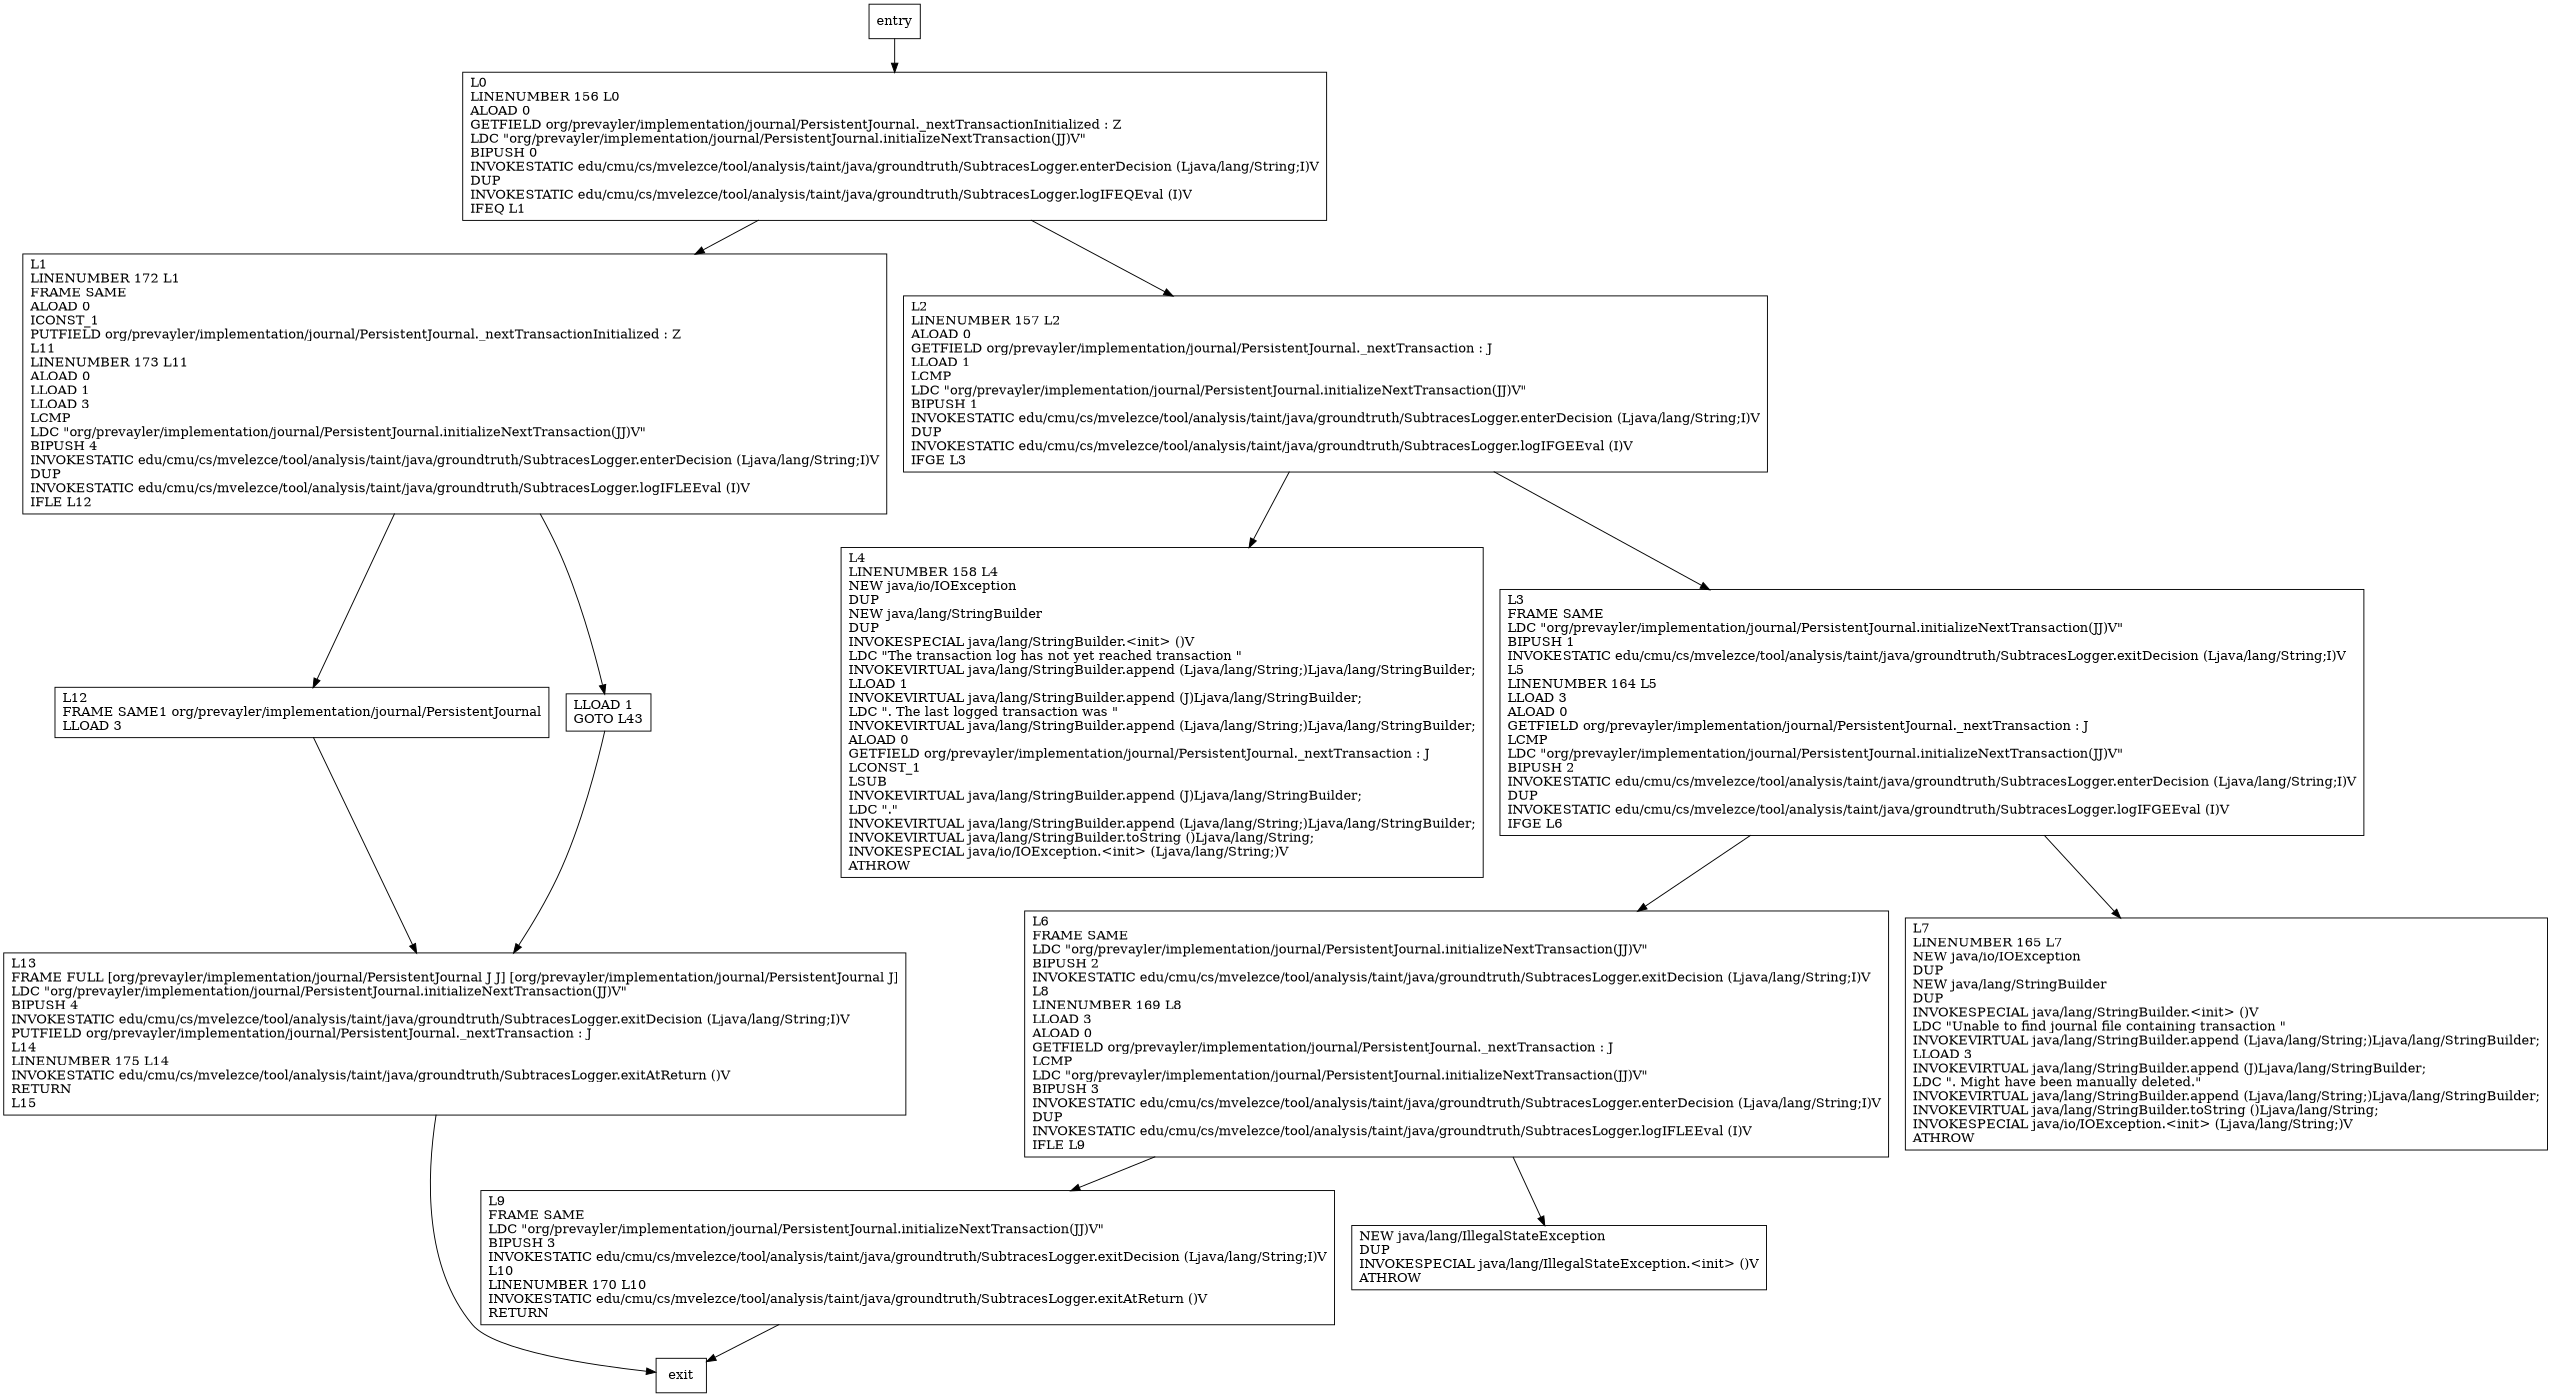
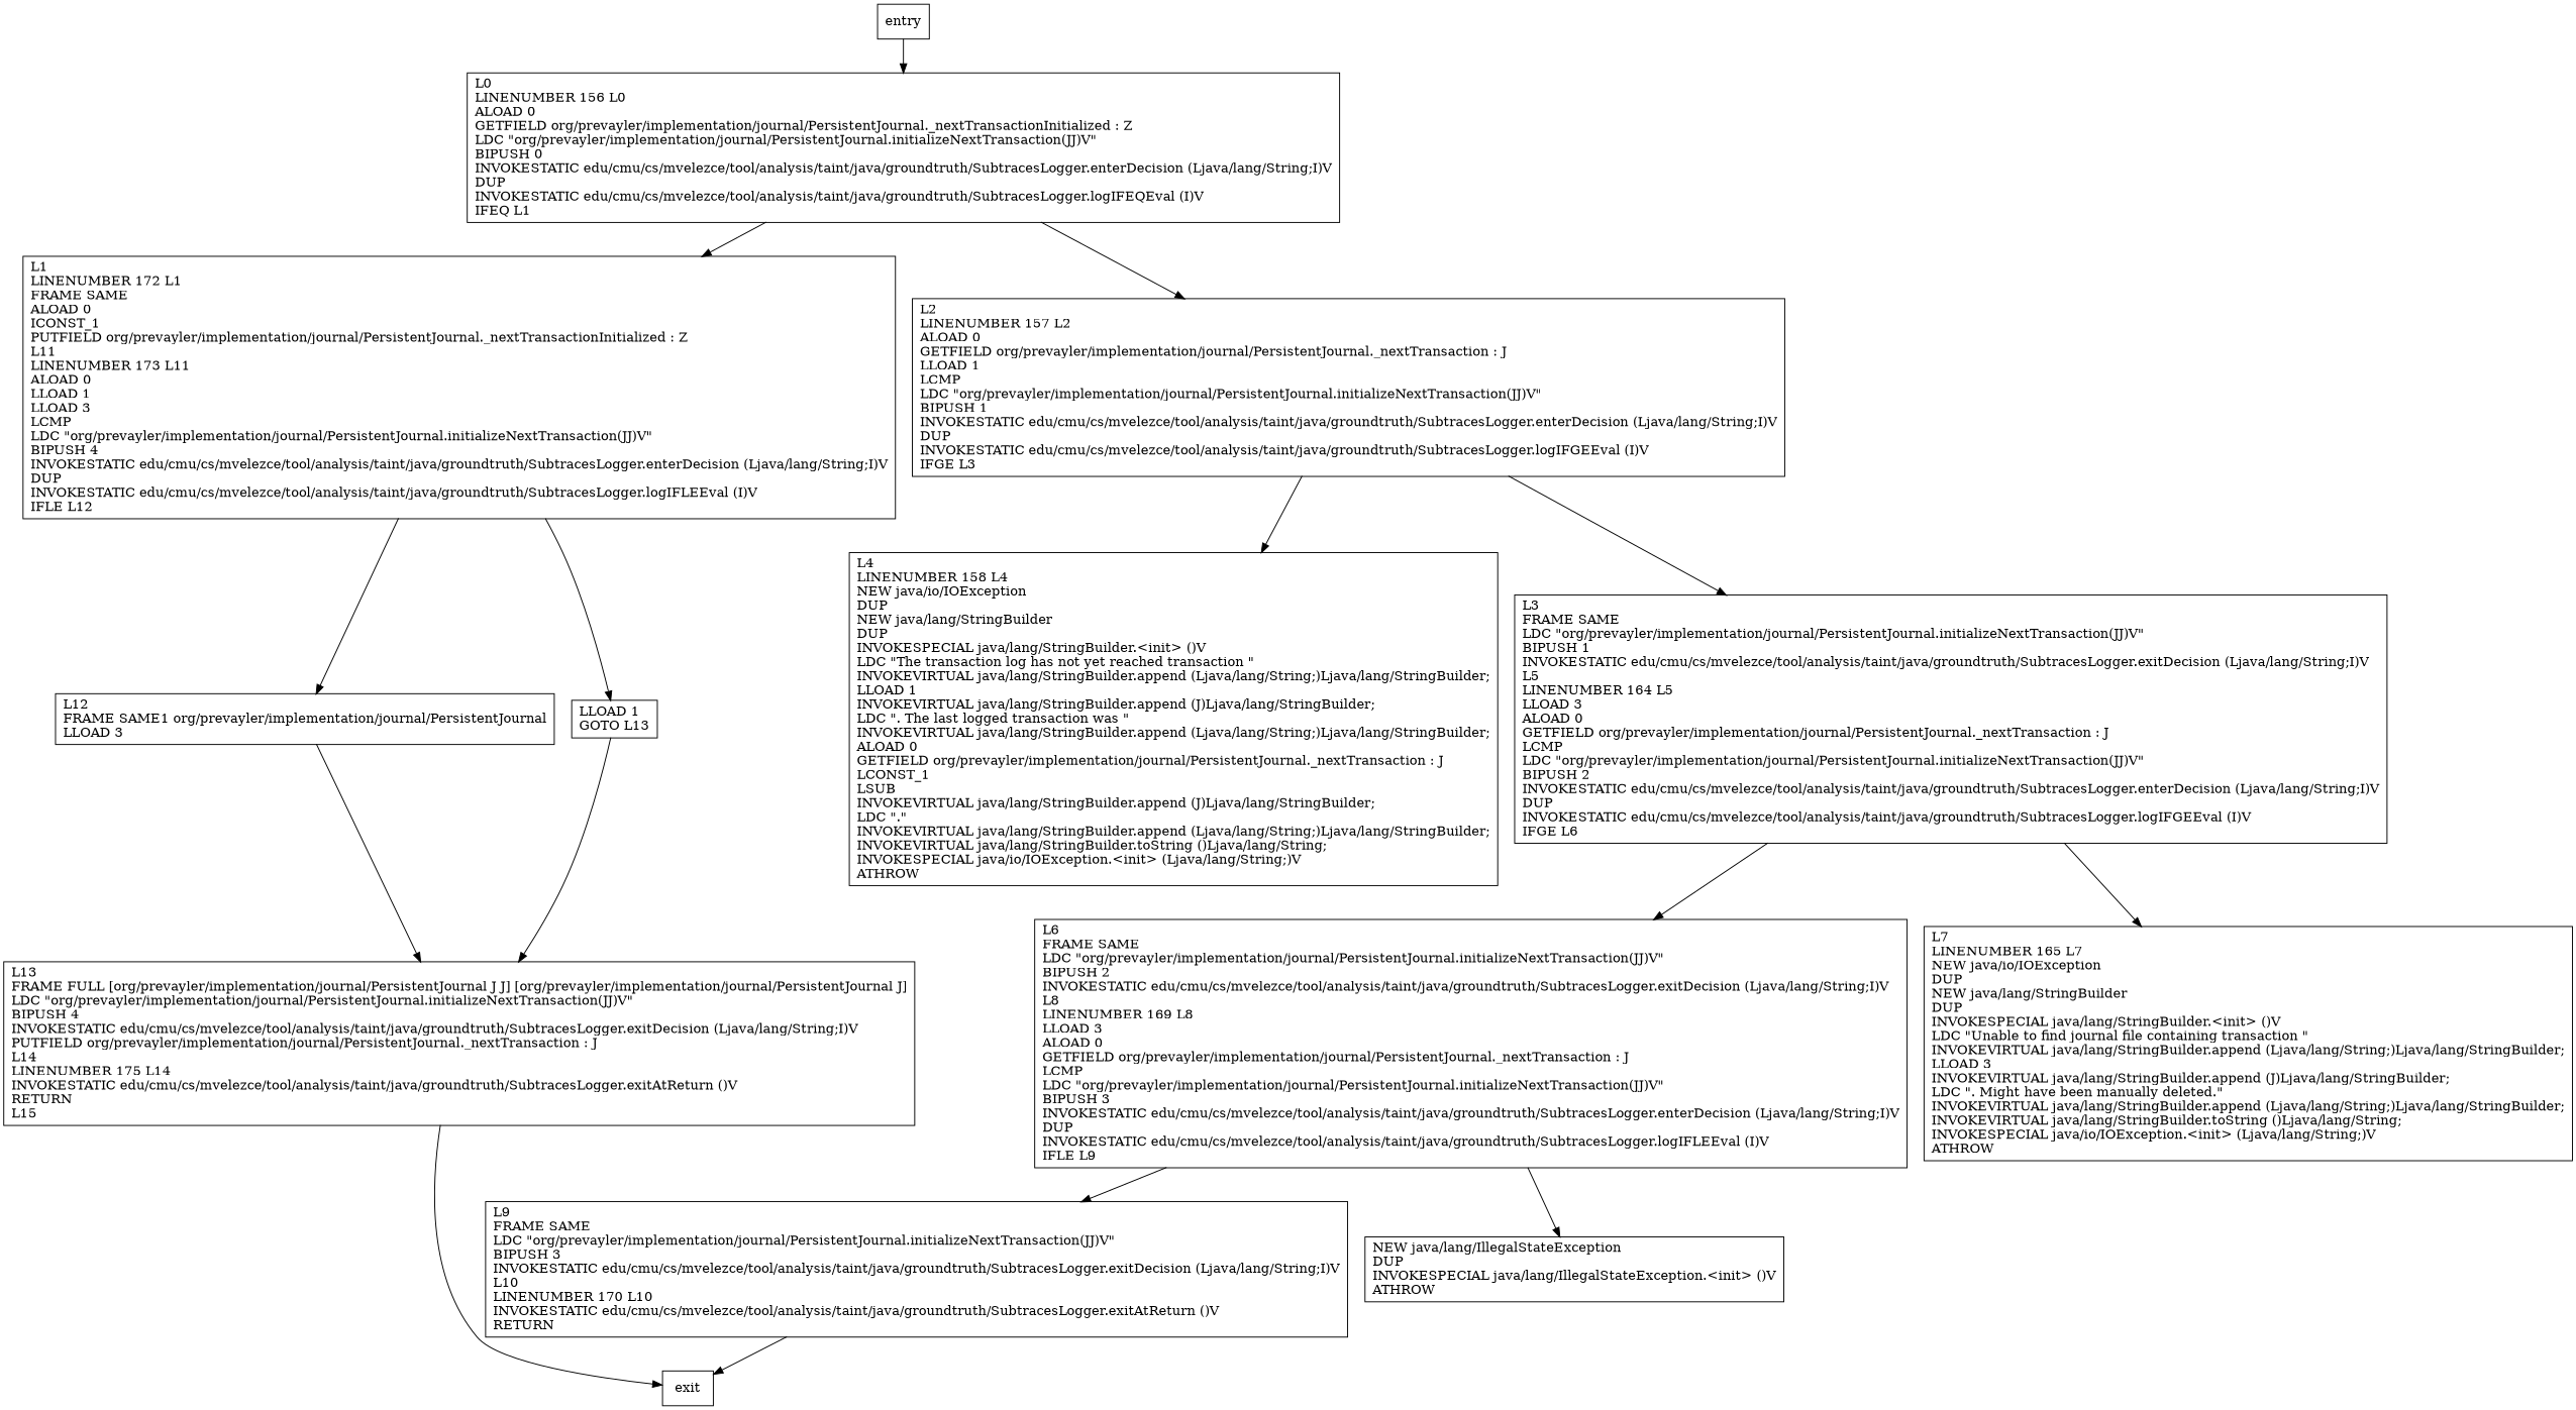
  digraph {
    node [shape=record]
    n1 [label="L12\lFRAME SAME1 org/prevayler/implementation/journal/PersistentJournal\lLLOAD 3\l"]
    n2 [label="L13\lFRAME FULL [org/prevayler/implementation/journal/PersistentJournal J J] [org/prevayler/implementation/journal/PersistentJournal J]\lLDC \"org/prevayler/implementation/journal/PersistentJournal.initializeNextTransaction(JJ)V\"\lBIPUSH 4\lINVOKESTATIC edu/cmu/cs/mvelezce/tool/analysis/taint/java/groundtruth/SubtracesLogger.exitDecision (Ljava/lang/String;I)V\lPUTFIELD org/prevayler/implementation/journal/PersistentJournal._nextTransaction : J\lL14\lLINENUMBER 175 L14\lINVOKESTATIC edu/cmu/cs/mvelezce/tool/analysis/taint/java/groundtruth/SubtracesLogger.exitAtReturn ()V\lRETURN\lL15\l"]
    n3 [label="L0\lLINENUMBER 156 L0\lALOAD 0\lGETFIELD org/prevayler/implementation/journal/PersistentJournal._nextTransactionInitialized : Z\lLDC \"org/prevayler/implementation/journal/PersistentJournal.initializeNextTransaction(JJ)V\"\lBIPUSH 0\lINVOKESTATIC edu/cmu/cs/mvelezce/tool/analysis/taint/java/groundtruth/SubtracesLogger.enterDecision (Ljava/lang/String;I)V\lDUP\lINVOKESTATIC edu/cmu/cs/mvelezce/tool/analysis/taint/java/groundtruth/SubtracesLogger.logIFEQEval (I)V\lIFEQ L1\l"]
    n4 [label="L1\lLINENUMBER 172 L1\lFRAME SAME\lALOAD 0\lICONST_1\lPUTFIELD org/prevayler/implementation/journal/PersistentJournal._nextTransactionInitialized : Z\lL11\lLINENUMBER 173 L11\lALOAD 0\lLLOAD 1\lLLOAD 3\lLCMP\lLDC \"org/prevayler/implementation/journal/PersistentJournal.initializeNextTransaction(JJ)V\"\lBIPUSH 4\lINVOKESTATIC edu/cmu/cs/mvelezce/tool/analysis/taint/java/groundtruth/SubtracesLogger.enterDecision (Ljava/lang/String;I)V\lDUP\lINVOKESTATIC edu/cmu/cs/mvelezce/tool/analysis/taint/java/groundtruth/SubtracesLogger.logIFLEEval (I)V\lIFLE L12\l"]
    n5 [label="L2\lLINENUMBER 157 L2\lALOAD 0\lGETFIELD org/prevayler/implementation/journal/PersistentJournal._nextTransaction : J\lLLOAD 1\lLCMP\lLDC \"org/prevayler/implementation/journal/PersistentJournal.initializeNextTransaction(JJ)V\"\lBIPUSH 1\lINVOKESTATIC edu/cmu/cs/mvelezce/tool/analysis/taint/java/groundtruth/SubtracesLogger.enterDecision (Ljava/lang/String;I)V\lDUP\lINVOKESTATIC edu/cmu/cs/mvelezce/tool/analysis/taint/java/groundtruth/SubtracesLogger.logIFGEEval (I)V\lIFGE L3\l"]
    n6 [label="L4\lLINENUMBER 158 L4\lNEW java/io/IOException\lDUP\lNEW java/lang/StringBuilder\lDUP\lINVOKESPECIAL java/lang/StringBuilder.\<init\> ()V\lLDC \"The transaction log has not yet reached transaction \"\lINVOKEVIRTUAL java/lang/StringBuilder.append (Ljava/lang/String;)Ljava/lang/StringBuilder;\lLLOAD 1\lINVOKEVIRTUAL java/lang/StringBuilder.append (J)Ljava/lang/StringBuilder;\lLDC \". The last logged transaction was \"\lINVOKEVIRTUAL java/lang/StringBuilder.append (Ljava/lang/String;)Ljava/lang/StringBuilder;\lALOAD 0\lGETFIELD org/prevayler/implementation/journal/PersistentJournal._nextTransaction : J\lLCONST_1\lLSUB\lINVOKEVIRTUAL java/lang/StringBuilder.append (J)Ljava/lang/StringBuilder;\lLDC \".\"\lINVOKEVIRTUAL java/lang/StringBuilder.append (Ljava/lang/String;)Ljava/lang/StringBuilder;\lINVOKEVIRTUAL java/lang/StringBuilder.toString ()Ljava/lang/String;\lINVOKESPECIAL java/io/IOException.\<init\> (Ljava/lang/String;)V\lATHROW\l"]
    n7 [label="L9\lFRAME SAME\lLDC \"org/prevayler/implementation/journal/PersistentJournal.initializeNextTransaction(JJ)V\"\lBIPUSH 3\lINVOKESTATIC edu/cmu/cs/mvelezce/tool/analysis/taint/java/groundtruth/SubtracesLogger.exitDecision (Ljava/lang/String;I)V\lL10\lLINENUMBER 170 L10\lINVOKESTATIC edu/cmu/cs/mvelezce/tool/analysis/taint/java/groundtruth/SubtracesLogger.exitAtReturn ()V\lRETURN\l"]
    exit
    n9 [label="L6\lFRAME SAME\lLDC \"org/prevayler/implementation/journal/PersistentJournal.initializeNextTransaction(JJ)V\"\lBIPUSH 2\lINVOKESTATIC edu/cmu/cs/mvelezce/tool/analysis/taint/java/groundtruth/SubtracesLogger.exitDecision (Ljava/lang/String;I)V\lL8\lLINENUMBER 169 L8\lLLOAD 3\lALOAD 0\lGETFIELD org/prevayler/implementation/journal/PersistentJournal._nextTransaction : J\lLCMP\lLDC \"org/prevayler/implementation/journal/PersistentJournal.initializeNextTransaction(JJ)V\"\lBIPUSH 3\lINVOKESTATIC edu/cmu/cs/mvelezce/tool/analysis/taint/java/groundtruth/SubtracesLogger.enterDecision (Ljava/lang/String;I)V\lDUP\lINVOKESTATIC edu/cmu/cs/mvelezce/tool/analysis/taint/java/groundtruth/SubtracesLogger.logIFLEEval (I)V\lIFLE L9\l"]
    n10 [label="NEW java/lang/IllegalStateException\lDUP\lINVOKESPECIAL java/lang/IllegalStateException.\<init\> ()V\lATHROW\l"]
-   n11 [label="LLOAD 1\lGOTO L43\l"]
+   n11 [label="LLOAD 1\lGOTO L13\l"]
    n12 [label="L7\lLINENUMBER 165 L7\lNEW java/io/IOException\lDUP\lNEW java/lang/StringBuilder\lDUP\lINVOKESPECIAL java/lang/StringBuilder.\<init\> ()V\lLDC \"Unable to find journal file containing transaction \"\lINVOKEVIRTUAL java/lang/StringBuilder.append (Ljava/lang/String;)Ljava/lang/StringBuilder;\lLLOAD 3\lINVOKEVIRTUAL java/lang/StringBuilder.append (J)Ljava/lang/StringBuilder;\lLDC \". Might have been manually deleted.\"\lINVOKEVIRTUAL java/lang/StringBuilder.append (Ljava/lang/String;)Ljava/lang/StringBuilder;\lINVOKEVIRTUAL java/lang/StringBuilder.toString ()Ljava/lang/String;\lINVOKESPECIAL java/io/IOException.\<init\> (Ljava/lang/String;)V\lATHROW\l"]
    n13 [label="L3\lFRAME SAME\lLDC \"org/prevayler/implementation/journal/PersistentJournal.initializeNextTransaction(JJ)V\"\lBIPUSH 1\lINVOKESTATIC edu/cmu/cs/mvelezce/tool/analysis/taint/java/groundtruth/SubtracesLogger.exitDecision (Ljava/lang/String;I)V\lL5\lLINENUMBER 164 L5\lLLOAD 3\lALOAD 0\lGETFIELD org/prevayler/implementation/journal/PersistentJournal._nextTransaction : J\lLCMP\lLDC \"org/prevayler/implementation/journal/PersistentJournal.initializeNextTransaction(JJ)V\"\lBIPUSH 2\lINVOKESTATIC edu/cmu/cs/mvelezce/tool/analysis/taint/java/groundtruth/SubtracesLogger.enterDecision (Ljava/lang/String;I)V\lDUP\lINVOKESTATIC edu/cmu/cs/mvelezce/tool/analysis/taint/java/groundtruth/SubtracesLogger.logIFGEEval (I)V\lIFGE L6\l"]
    entry
    n1 -> n2
    n2 -> exit
    n3 -> n4
    n3 -> n5
    n4 -> n1
    n4 -> n11
    n5 -> n6
    n5 -> n13
    n7 -> exit
    n9 -> n7
    n9 -> n10
    n11 -> n2
    n13 -> n9
    n13 -> n12
    entry -> n3
  }
